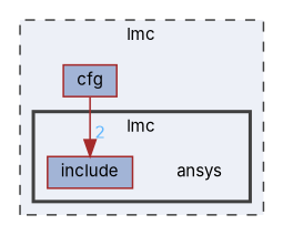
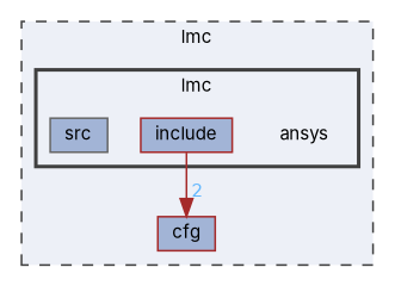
  digraph {
    compound=true
    fontname=Inter
    node [fontname=Inter fontsize=10 shape=box color=brown fillcolor="#a2b4d6" style=filled]
    n1 [height=0.2 label=ansys shape=plaintext width=0.4 fillcolor="" style=""]
    n2 [height=0.2 label=include width=0.4]
+   n3 [color=gray40 height=0.2 label=src width=0.4]
    n4 [height=0.2 label=cfg width=0.4]
    subgraph cluster_1 {
      bgcolor="#edf0f7"
      fontsize=10
      label=lmc
      pencolor=grey25
      style="filled,dashed"
      n4
      subgraph cluster_2 {
        bgcolor="#edf0f7"
        fontsize=10
        pencolor=grey25
        style="filled,bold"
        n1
        n2
+       n3
      }
    }
-   n4 -> n2 [color=brown fontcolor=steelblue1 fontname=Inter fontsize=10 headlabel=2 labeldistance=1.5 labelfontname=Helvetica labelfontsize=10 style=solid]
+   n2 -> n4 [color=brown fontcolor=steelblue1 fontname=Inter fontsize=10 headlabel=2 labeldistance=1.5 labelfontname=Helvetica labelfontsize=10 style=solid]
  }
